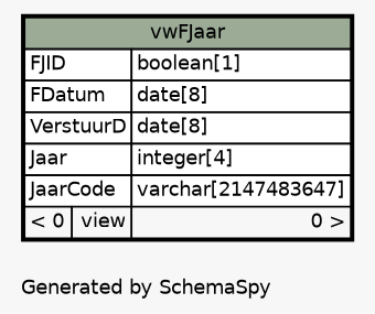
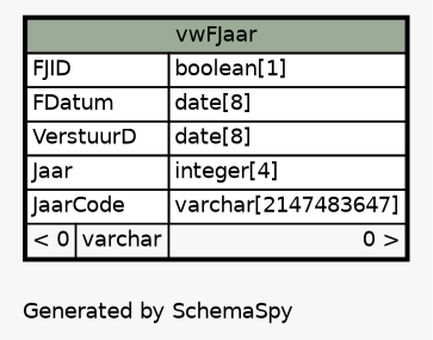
  digraph {
    bgcolor="#f7f7f7"
    fontname=Helvetica
    fontsize=11
    label="\nGenerated by SchemaSpy"
    labeljust=l
    nodesep=0.18
    rankdir=RL
    ranksep=0.46
-   n1 [fontname=Helvetica fontsize=11 label=<     <TABLE BORDER="2" CELLBORDER="1" CELLSPACING="0" BGCOLOR="#ffffff">       <TR><TD COLSPAN="3" BGCOLOR="#9bab96" ALIGN="CENTER">vwFJaar</TD></TR>       <TR><TD PORT="FJID" COLSPAN="2" ALIGN="LEFT">FJID</TD><TD PORT="FJID.type" ALIGN="LEFT">boolean[1]</TD></TR>       <TR><TD PORT="FDatum" COLSPAN="2" ALIGN="LEFT">FDatum</TD><TD PORT="FDatum.type" ALIGN="LEFT">date[8]</TD></TR>       <TR><TD PORT="VerstuurD" COLSPAN="2" ALIGN="LEFT">VerstuurD</TD><TD PORT="VerstuurD.type" ALIGN="LEFT">date[8]</TD></TR>       <TR><TD PORT="Jaar" COLSPAN="2" ALIGN="LEFT">Jaar</TD><TD PORT="Jaar.type" ALIGN="LEFT">integer[4]</TD></TR>       <TR><TD PORT="JaarCode" COLSPAN="2" ALIGN="LEFT">JaarCode</TD><TD PORT="JaarCode.type" ALIGN="LEFT">varchar[2147483647]</TD></TR>       <TR><TD ALIGN="LEFT" BGCOLOR="#f7f7f7">&lt; 0</TD><TD ALIGN="RIGHT" BGCOLOR="#f7f7f7">view</TD><TD ALIGN="RIGHT" BGCOLOR="#f7f7f7">0 &gt;</TD></TR>     </TABLE>> shape=plaintext]
+   n1 [fontname=Helvetica fontsize=11 label=<     <TABLE BORDER="2" CELLBORDER="1" CELLSPACING="0" BGCOLOR="#ffffff">       <TR><TD COLSPAN="3" BGCOLOR="#9bab96" ALIGN="CENTER">vwFJaar</TD></TR>       <TR><TD PORT="FJID" COLSPAN="2" ALIGN="LEFT">FJID</TD><TD PORT="FJID.type" ALIGN="LEFT">boolean[1]</TD></TR>       <TR><TD PORT="FDatum" COLSPAN="2" ALIGN="LEFT">FDatum</TD><TD PORT="FDatum.type" ALIGN="LEFT">date[8]</TD></TR>       <TR><TD PORT="VerstuurD" COLSPAN="2" ALIGN="LEFT">VerstuurD</TD><TD PORT="VerstuurD.type" ALIGN="LEFT">date[8]</TD></TR>       <TR><TD PORT="Jaar" COLSPAN="2" ALIGN="LEFT">Jaar</TD><TD PORT="Jaar.type" ALIGN="LEFT">integer[4]</TD></TR>       <TR><TD PORT="JaarCode" COLSPAN="2" ALIGN="LEFT">JaarCode</TD><TD PORT="JaarCode.type" ALIGN="LEFT">varchar[2147483647]</TD></TR>       <TR><TD ALIGN="LEFT" BGCOLOR="#f7f7f7">&lt; 0</TD><TD ALIGN="RIGHT" BGCOLOR="#f7f7f7">varchar</TD><TD ALIGN="RIGHT" BGCOLOR="#f7f7f7">0 &gt;</TD></TR>     </TABLE>> shape=plaintext]
  }
